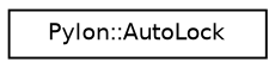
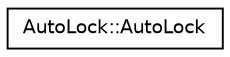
  digraph {
    rankdir=LR
-   n1 [color=black fillcolor=white fontname=Helvetica fontsize=10 height=0.2 label="Pylon::AutoLock" shape=record style=filled width=0.4]
+   n1 [color=black fillcolor=white fontname=Helvetica fontsize=10 height=0.2 label="AutoLock::AutoLock" shape=record style=filled width=0.4]
  }
